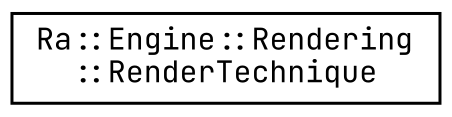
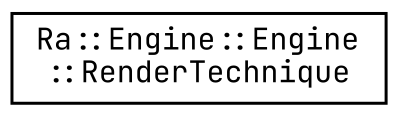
  digraph {
    rankdir=LR
    fontname="JetBrains Mono"
-   n1 [color=black fillcolor=white fontname="JetBrains Mono" fontsize=10 height=0.2 label="Ra::Engine::Rendering\l::RenderTechnique" shape=record style=filled width=0.4]
+   n1 [color=black fillcolor=white fontname="JetBrains Mono" fontsize=10 height=0.2 label="Ra::Engine::Engine\l::RenderTechnique" shape=record style=filled width=0.4]
  }
